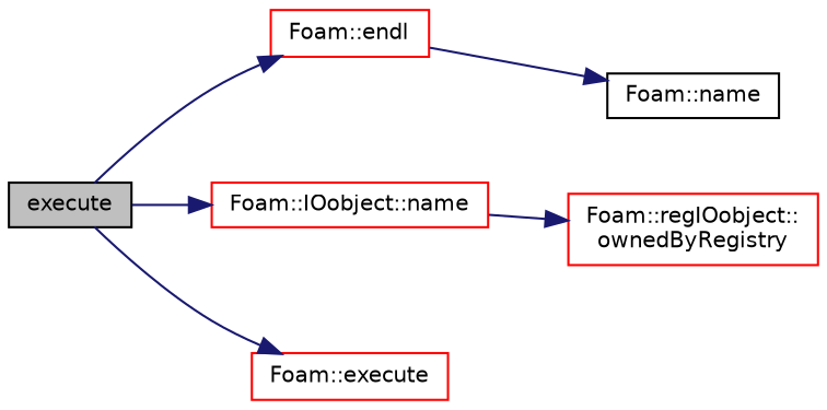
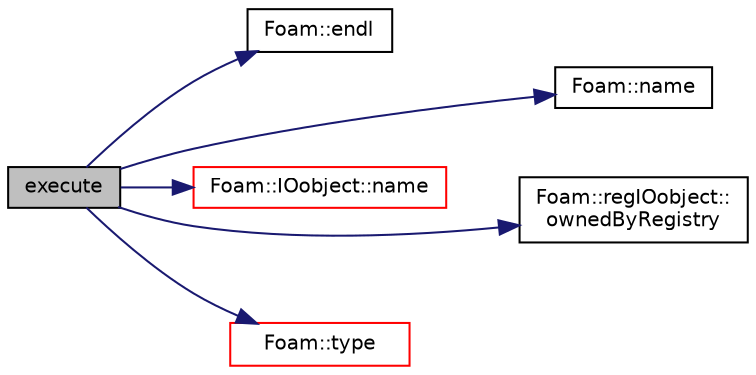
  digraph {
    rankdir=LR
    node [color=black fontname=Helvetica fontsize=10 shape=record]
    edge [color=midnightblue fontname=Helvetica fontsize=10 labelfontname=Helvetica labelfontsize=10 style=solid]
    n1 [fillcolor=grey75 fontcolor=black height=0.2 label=execute style=filled width=0.4]
-   n2 [color=red height=0.2 label="Foam::endl" width=0.4]
+   n2 [height=0.2 label="Foam::endl" width=0.4]
    n3 [height=0.2 label="Foam::name" width=0.4]
    n4 [color=red height=0.2 label="Foam::IOobject::name" width=0.4]
-   n5 [color=red height=0.2 label="Foam::regIOobject::\lownedByRegistry" width=0.4]
-   n6 [color=red height=0.2 label="Foam::execute" width=0.4]
+   n5 [height=0.2 label="Foam::regIOobject::\lownedByRegistry" width=0.4]
+   n6 [color=red height=0.2 label="Foam::type" width=0.4]
    n1 -> n2
-   n2 -> n3
+   n1 -> n3
    n1 -> n4
-   n4 -> n5
+   n1 -> n5
    n1 -> n6
  }
